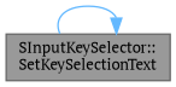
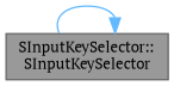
  digraph {
    rankdir=RL
    fontname="PT Serif"
-   n1 [color=gray40 fillcolor=grey60 fontcolor=black fontname="PT Serif" fontsize=10 height=0.2 label="SInputKeySelector::\lSetKeySelectionText" shape=box style=filled width=0.4]
+   n1 [color=gray40 fillcolor=grey60 fontcolor=black fontname="PT Serif" fontsize=10 height=0.2 label="SInputKeySelector::\lSInputKeySelector" shape=box style=filled width=0.4]
    n1 -> n1 [color=steelblue1 dir=back fontname="PT Serif" fontsize=10 labelfontname=Helvetica labelfontsize=10 style=solid]
  }
